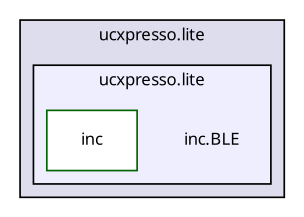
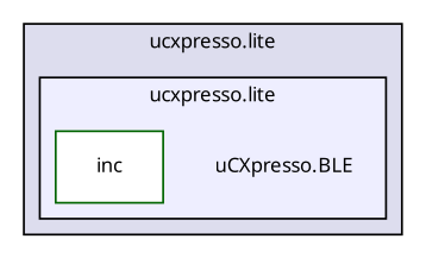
  digraph {
    compound=true
    fontname="Noto Sans"
    node [fontname="Noto Sans" fontsize=10]
-   n1 [label="inc.BLE" shape=plaintext color=deeppink]
+   n1 [label="uCXpresso.BLE" shape=plaintext color=deeppink]
    n2 [color=darkgreen fillcolor=white label=inc shape=box style=filled]
    subgraph cluster_1 {
      bgcolor="#ddddee"
      fontsize=10
      label="ucxpresso.lite"
      pencolor=black
      subgraph cluster_2 {
        bgcolor="#eeeeff"
        fontsize=10
        pencolor=black
        n1
        n2
      }
    }
  }
